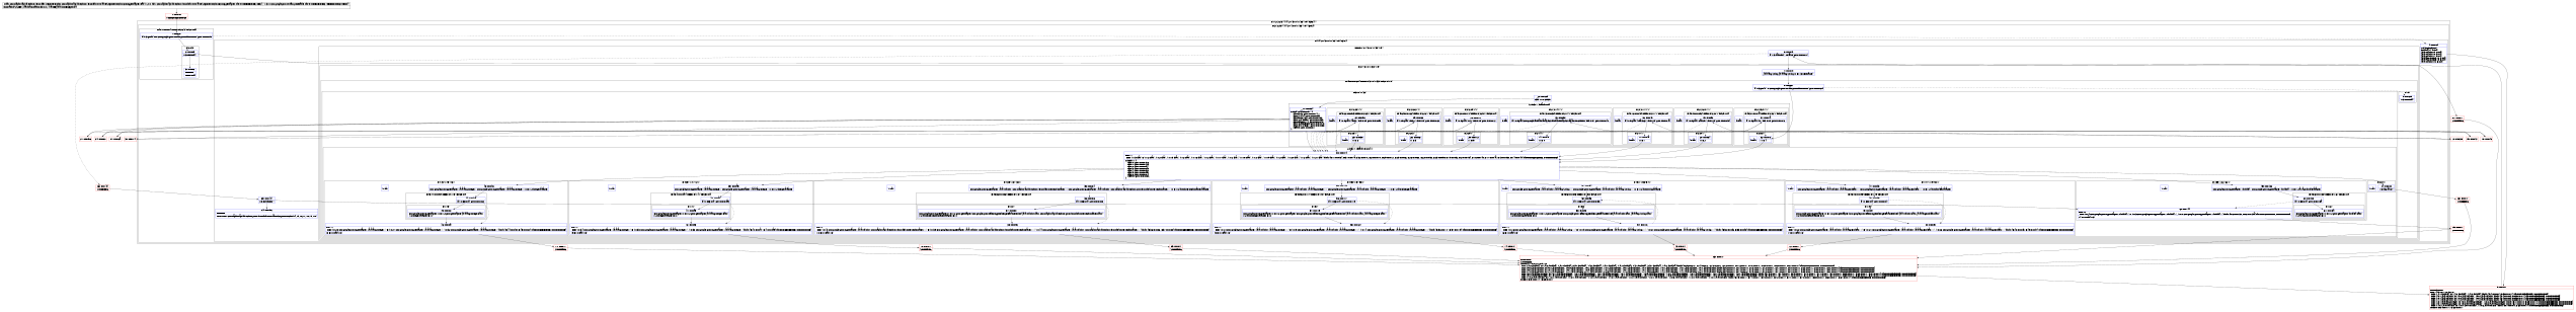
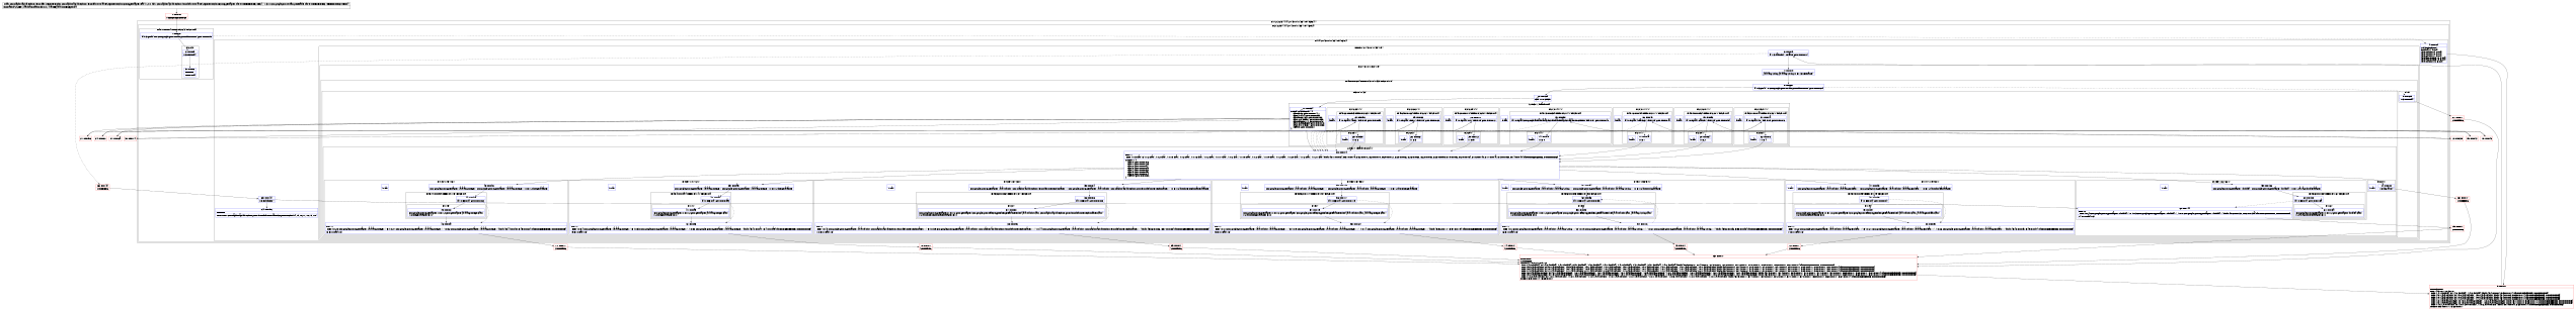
  digraph {
    node [color=blue shape=record]
    n1 [label="{2\:\ 0x0009|r13.nextNull()\l}"]
    n2 [label="{3\:\ 0x000c|RETURN\l|return null\l}"]
    n3 [label="{1\:\ 0x0007|if (r13.peek() == com.google.gson.stream.JsonToken.NULL) goto L_0x0009\l}"]
    n4 [label="{32\:\ 0x007c|r1 = 4\l}"]
    n5 [label="{|break\l}"]
    n6 [label="{31\:\ 0x007a|if (r0.equals(\"in\") == true) goto L_0x007c\l}"]
    n7 [label="{|break\l}"]
    n8 [label="{29\:\ 0x0072|r1 = 5\l}"]
    n9 [label="{|break\l}"]
    n10 [label="{28\:\ 0x0070|if (r0.equals(\"out\") == true) goto L_0x0072\l}"]
    n11 [label="{|break\l}"]
    n12 [label="{26\:\ 0x0068|r1 = 3\l}"]
    n13 [label="{|break\l}"]
    n14 [label="{25\:\ 0x0066|if (r0.equals(\"entry\") == true) goto L_0x0068\l}"]
    n15 [label="{|break\l}"]
    n16 [label="{23\:\ 0x005e|r1 = 6\l}"]
    n17 [label="{|break\l}"]
    n18 [label="{22\:\ 0x005c|if (r0.equals(\"lanes\") == true) goto L_0x005e\l}"]
    n19 [label="{|break\l}"]
    n20 [label="{20\:\ 0x0054|r1 = 2\l}"]
    n21 [label="{|break\l}"]
    n22 [label="{19\:\ 0x0052|if (r0.equals(\"classes\") == true) goto L_0x0054\l}"]
    n23 [label="{|break\l}"]
    n24 [label="{17\:\ 0x004a|r1 = 1\l}"]
    n25 [label="{|break\l}"]
    n26 [label="{16\:\ 0x0048|if (r0.equals(\"bearings\") == true) goto L_0x004a\l}"]
    n27 [label="{|break\l}"]
    n28 [label="{14\:\ 0x0040|r1 = 0\l}"]
    n29 [label="{|break\l}"]
    n30 [label="{13\:\ 0x003e|if (r0.equals(com.google.firebase.analytics.FirebaseAnalytics.Param.LOCATION) == true) goto L_0x0040\l}"]
    n31 [label="{|break\l}"]
    n32 [label="{11\:\ 0x0034|switch(r0.hashCode()) \{\l    case 3365: goto L_0x0074;\l    case 110414: goto L_0x006a;\l    case 96667762: goto L_0x0060;\l    case 102738951: goto L_0x0056;\l    case 853620774: goto L_0x004c;\l    case 1325825669: goto L_0x0042;\l    case 1901043637: goto L_0x0038;\l    default: goto L_0x0037;\l\}\l}"]
    n33 [label="{61\:\ 0x013a|com.google.gson.TypeAdapter r0 = r12.gson.getAdapter(double[].class)\lr12.array__double_adapter = r0\l}"]
    n34 [label="{60\:\ 0x0138|if (r0 == null) goto L_0x013a\l}"]
    n35 [label="{59\:\ 0x0136|com.google.gson.TypeAdapter\<double[]\> com.google.gson.TypeAdapter\<double[]\> r0 = r12.array__double_adapter\l}"]
    n36 [label="{62\:\ 0x0144|PHI: r0 \l  PHI: (r0v4 com.google.gson.TypeAdapter\<double[]\>) = (r0v3 com.google.gson.TypeAdapter\<double[]\>), (r0v8 com.google.gson.TypeAdapter\<double[]\>) binds: [B:60:0x0138, B:61:0x013a] A[DONT_GENERATE, DONT_INLINE]\l|r4 = r0.read(r13)\l}"]
    n37 [label="{|break\l}"]
    n38 [label="{57\:\ 0x0119|com.google.gson.TypeAdapter r0 = r12.gson.getAdapter(com.google.gson.reflect.TypeToken.getParameterized(java.util.List.class, java.lang.Integer.class))\lr12.list__integer_adapter = r0\l}"]
    n39 [label="{56\:\ 0x0117|if (r0 == null) goto L_0x0119\l}"]
    n40 [label="{55\:\ 0x0115|com.google.gson.TypeAdapter\<java.util.List\<java.lang.Integer\>\> com.google.gson.TypeAdapter\<java.util.List\<java.lang.Integer\>\> r0 = r12.list__integer_adapter\l}"]
    n41 [label="{58\:\ 0x012d|PHI: r0 \l  PHI: (r0v10 com.google.gson.TypeAdapter\<java.util.List\<java.lang.Integer\>\>) = (r0v9 com.google.gson.TypeAdapter\<java.util.List\<java.lang.Integer\>\>), (r0v14 com.google.gson.TypeAdapter\<java.util.List\<java.lang.Integer\>\>) binds: [B:56:0x0117, B:57:0x0119] A[DONT_GENERATE, DONT_INLINE]\l|r5 = r0.read(r13)\l}"]
    n42 [label="{|break\l}"]
    n43 [label="{53\:\ 0x00f8|com.google.gson.TypeAdapter r0 = r12.gson.getAdapter(com.google.gson.reflect.TypeToken.getParameterized(java.util.List.class, java.lang.String.class))\lr12.list__string_adapter = r0\l}"]
    n44 [label="{52\:\ 0x00f6|if (r0 == null) goto L_0x00f8\l}"]
    n45 [label="{51\:\ 0x00f4|com.google.gson.TypeAdapter\<java.util.List\<java.lang.String\>\> com.google.gson.TypeAdapter\<java.util.List\<java.lang.String\>\> r0 = r12.list__string_adapter\l}"]
    n46 [label="{54\:\ 0x010c|PHI: r0 \l  PHI: (r0v16 com.google.gson.TypeAdapter\<java.util.List\<java.lang.String\>\>) = (r0v15 com.google.gson.TypeAdapter\<java.util.List\<java.lang.String\>\>), (r0v20 com.google.gson.TypeAdapter\<java.util.List\<java.lang.String\>\>) binds: [B:52:0x00f6, B:53:0x00f8] A[DONT_GENERATE, DONT_INLINE]\l|r6 = r0.read(r13)\l}"]
    n47 [label="{|break\l}"]
    n48 [label="{49\:\ 0x00d7|com.google.gson.TypeAdapter r0 = r12.gson.getAdapter(com.google.gson.reflect.TypeToken.getParameterized(java.util.List.class, java.lang.Boolean.class))\lr12.list__boolean_adapter = r0\l}"]
    n49 [label="{48\:\ 0x00d5|if (r0 == null) goto L_0x00d7\l}"]
    n50 [label="{47\:\ 0x00d3|com.google.gson.TypeAdapter\<java.util.List\<java.lang.Boolean\>\> com.google.gson.TypeAdapter\<java.util.List\<java.lang.Boolean\>\> r0 = r12.list__boolean_adapter\l}"]
    n51 [label="{50\:\ 0x00eb|PHI: r0 \l  PHI: (r0v22 com.google.gson.TypeAdapter\<java.util.List\<java.lang.Boolean\>\>) = (r0v21 com.google.gson.TypeAdapter\<java.util.List\<java.lang.Boolean\>\>), (r0v26 com.google.gson.TypeAdapter\<java.util.List\<java.lang.Boolean\>\>) binds: [B:48:0x00d5, B:49:0x00d7] A[DONT_GENERATE, DONT_INLINE]\l|r7 = r0.read(r13)\l}"]
    n52 [label="{|break\l}"]
    n53 [label="{45\:\ 0x00c0|com.google.gson.TypeAdapter r0 = r12.gson.getAdapter(java.lang.Integer.class)\lr12.integer_adapter = r0\l}"]
    n54 [label="{44\:\ 0x00be|if (r0 == null) goto L_0x00c0\l}"]
    n55 [label="{43\:\ 0x00bc|com.google.gson.TypeAdapter\<java.lang.Integer\> com.google.gson.TypeAdapter\<java.lang.Integer\> r0 = r12.integer_adapter\l}"]
    n56 [label="{46\:\ 0x00ca|PHI: r0 \l  PHI: (r0v28 com.google.gson.TypeAdapter\<java.lang.Integer\>) = (r0v27 com.google.gson.TypeAdapter\<java.lang.Integer\>), (r0v32 com.google.gson.TypeAdapter\<java.lang.Integer\>) binds: [B:44:0x00be, B:45:0x00c0] A[DONT_GENERATE, DONT_INLINE]\l|r8 = r0.read(r13)\l}"]
    n57 [label="{|break\l}"]
    n58 [label="{41\:\ 0x00a9|com.google.gson.TypeAdapter r0 = r12.gson.getAdapter(java.lang.Integer.class)\lr12.integer_adapter = r0\l}"]
    n59 [label="{40\:\ 0x00a7|if (r0 == null) goto L_0x00a9\l}"]
    n60 [label="{39\:\ 0x00a5|com.google.gson.TypeAdapter\<java.lang.Integer\> com.google.gson.TypeAdapter\<java.lang.Integer\> r0 = r12.integer_adapter\l}"]
    n61 [label="{42\:\ 0x00b3|PHI: r0 \l  PHI: (r0v34 com.google.gson.TypeAdapter\<java.lang.Integer\>) = (r0v33 com.google.gson.TypeAdapter\<java.lang.Integer\>), (r0v38 com.google.gson.TypeAdapter\<java.lang.Integer\>) binds: [B:40:0x00a7, B:41:0x00a9] A[DONT_GENERATE, DONT_INLINE]\l|r9 = r0.read(r13)\l}"]
    n62 [label="{|break\l}"]
    n63 [label="{37\:\ 0x0088|com.google.gson.TypeAdapter r0 = r12.gson.getAdapter(com.google.gson.reflect.TypeToken.getParameterized(java.util.List.class, com.mapbox.api.directions.p008v5.models.IntersectionLanes.class))\lr12.list__intersectionLanes_adapter = r0\l}"]
    n64 [label="{36\:\ 0x0086|if (r0 == null) goto L_0x0088\l}"]
    n65 [label="{35\:\ 0x0084|com.google.gson.TypeAdapter\<java.util.List\<com.mapbox.api.directions.v5.models.IntersectionLanes\>\> com.google.gson.TypeAdapter\<java.util.List\<com.mapbox.api.directions.p008v5.models.IntersectionLanes\>\> r0 = r12.list__intersectionLanes_adapter\l}"]
    n66 [label="{38\:\ 0x009c|PHI: r0 \l  PHI: (r0v40 com.google.gson.TypeAdapter\<java.util.List\<com.mapbox.api.directions.v5.models.IntersectionLanes\>\>) = (r0v39 com.google.gson.TypeAdapter\<java.util.List\<com.mapbox.api.directions.v5.models.IntersectionLanes\>\>), (r0v44 com.google.gson.TypeAdapter\<java.util.List\<com.mapbox.api.directions.v5.models.IntersectionLanes\>\>) binds: [B:36:0x0086, B:37:0x0088] A[DONT_GENERATE, DONT_INLINE]\l|r10 = r0.read(r13)\l}"]
    n67 [label="{|break\l}"]
    n68 [label="{34\:\ 0x0080|r13.skipValue()\l}"]
    n69 [label="{|break\l}"]
    n70 [label="{33\:\ 0x007d|PHI: r1 \l  PHI: (r1v3 char) = (r1v2 char), (r1v2 char), (r1v15 char), (r1v2 char), (r1v16 char), (r1v2 char), (r1v17 char), (r1v2 char), (r1v18 char), (r1v2 char), (r1v19 char), (r1v2 char), (r1v20 char), (r1v2 char), (r1v21 char) binds: [B:11:0x0034, B:31:0x007a, B:32:0x007c, B:28:0x0070, B:29:0x0072, B:25:0x0066, B:26:0x0068, B:22:0x005c, B:23:0x005e, B:19:0x0052, B:20:0x0054, B:16:0x0048, B:17:0x004a, B:13:0x003e, B:14:0x0040] A[DONT_GENERATE, DONT_INLINE]\l|switch(r1) \{\l    case 0: goto L_0x0136;\l    case 1: goto L_0x0115;\l    case 2: goto L_0x00f4;\l    case 3: goto L_0x00d3;\l    case 4: goto L_0x00bc;\l    case 5: goto L_0x00a5;\l    case 6: goto L_0x0084;\l    default: goto L_0x0080;\l\}\l}"]
    n71 [label="{10\:\ 0x002d|char r1 = 65535\l}"]
    n72 [label="{9\:\ 0x0029|r13.nextNull()\l}"]
    n73 [label="{8\:\ 0x0027|if (r13.peek() != com.google.gson.stream.JsonToken.NULL) goto L_0x002d\l}"]
    n74 [label="{7\:\ 0x001d|java.lang.String java.lang.String r0 = r13.nextName()\l}"]
    n75 [label="{6\:\ 0x001b|if (r13.hasNext() != false) goto L_0x001d\l}"]
    n76 [label="{4\:\ 0x000d|r13.beginObject()\ldouble[] r4 = null\ljava.util.List r5 = null\ljava.util.List r6 = null\ljava.util.List r7 = null\ljava.lang.Integer r8 = null\ljava.lang.Integer r9 = null\ljava.util.List r10 = null\l}"]
    n77 [label="{63\:\ 0x014d|r13.endObject()\l}"]
    n78 [label="{64\:\ 0x0156|RETURN\l|return new com.mapbox.api.directions.p008v5.models.AutoValue_StepIntersection(r4, r5, r6, r7, r8, r9, r10)\l}"]
    n79 [color=red label="{12\:\ 0x0038}"]
    n80 [color=red label="{15\:\ 0x0042}"]
    n81 [color=red label="{18\:\ 0x004c}"]
    n82 [color=red label="{21\:\ 0x0056}"]
    n83 [color=red label="{24\:\ 0x0060}"]
    n84 [color=red label="{27\:\ 0x006a}"]
    n85 [color=red label="{30\:\ 0x0074}"]
    n86 [color=red label="{75\:\ 0x0017|SYNTHETIC\l}"]
    n87 [color=red label="{74\:\ 0x0017|SYNTHETIC\l}"]
    n88 [color=red label="{73\:\ 0x0017|SYNTHETIC\l}"]
    n89 [color=red label="{72\:\ 0x0017|SYNTHETIC\l}"]
    n90 [color=red label="{71\:\ 0x0017|SYNTHETIC\l}"]
    n91 [color=red label="{70\:\ 0x0017|SYNTHETIC\l}"]
    n92 [color=red label="{69\:\ 0x0017|SYNTHETIC\l}"]
    n93 [color=red label="{68\:\ 0x0017|SYNTHETIC\l}"]
    n94 [color=red label="{67\:\ 0x0017|SYNTHETIC\l}"]
    n95 [color=red label="{66\:\ 0x014d|SYNTHETIC\l}"]
    n96 [color=red label="{5\:\ 0x0017|LOOP_START\lPHI: r4 r5 r6 r7 r8 r9 r10 \l  PHI: (r4v1 double[]) = (r4v0 double[]), (r4v2 double[]) binds: [B:4:0x000d, B:65:0x0017] A[DONT_GENERATE, DONT_INLINE]\l  PHI: (r5v1 java.util.List) = (r5v0 java.util.List), (r5v2 java.util.List) binds: [B:4:0x000d, B:65:0x0017] A[DONT_GENERATE, DONT_INLINE]\l  PHI: (r6v1 java.util.List) = (r6v0 java.util.List), (r6v2 java.util.List) binds: [B:4:0x000d, B:65:0x0017] A[DONT_GENERATE, DONT_INLINE]\l  PHI: (r7v1 java.util.List) = (r7v0 java.util.List), (r7v2 java.util.List) binds: [B:4:0x000d, B:65:0x0017] A[DONT_GENERATE, DONT_INLINE]\l  PHI: (r8v1 java.lang.Integer) = (r8v0 java.lang.Integer), (r8v2 java.lang.Integer) binds: [B:4:0x000d, B:65:0x0017] A[DONT_GENERATE, DONT_INLINE]\l  PHI: (r9v1 java.lang.Integer) = (r9v0 java.lang.Integer), (r9v2 java.lang.Integer) binds: [B:4:0x000d, B:65:0x0017] A[DONT_GENERATE, DONT_INLINE]\l  PHI: (r10v1 java.util.List) = (r10v0 java.util.List), (r10v2 java.util.List) binds: [B:4:0x000d, B:65:0x0017] A[DONT_GENERATE, DONT_INLINE]\lLOOP:0: B:5:0x0017\-\>B:65:0x0017\l}"]
    n97 [color=red label="{65\:\ 0x0017|LOOP_END\lSYNTHETIC\lSTART: r4 r5 r6 r7 r8 r9 r10 \l  PHI: (r4v2 double[]) = (r4v3 double[]), (r4v1 double[]), (r4v1 double[]), (r4v1 double[]), (r4v1 double[]), (r4v1 double[]), (r4v1 double[]), (r4v1 double[]), (r4v1 double[]) binds: [B:75:0x0017, B:74:0x0017, B:73:0x0017, B:72:0x0017, B:71:0x0017, B:70:0x0017, B:69:0x0017, B:68:0x0017, B:67:0x0017] A[DONT_GENERATE, DONT_INLINE]\l  PHI: (r5v2 java.util.List) = (r5v1 java.util.List), (r5v3 java.util.List), (r5v1 java.util.List), (r5v1 java.util.List), (r5v1 java.util.List), (r5v1 java.util.List), (r5v1 java.util.List), (r5v1 java.util.List), (r5v1 java.util.List) binds: [B:75:0x0017, B:74:0x0017, B:73:0x0017, B:72:0x0017, B:71:0x0017, B:70:0x0017, B:69:0x0017, B:68:0x0017, B:67:0x0017] A[DONT_GENERATE, DONT_INLINE]\l  PHI: (r6v2 java.util.List) = (r6v1 java.util.List), (r6v1 java.util.List), (r6v3 java.util.List), (r6v1 java.util.List), (r6v1 java.util.List), (r6v1 java.util.List), (r6v1 java.util.List), (r6v1 java.util.List), (r6v1 java.util.List) binds: [B:75:0x0017, B:74:0x0017, B:73:0x0017, B:72:0x0017, B:71:0x0017, B:70:0x0017, B:69:0x0017, B:68:0x0017, B:67:0x0017] A[DONT_GENERATE, DONT_INLINE]\l  PHI: (r7v2 java.util.List) = (r7v1 java.util.List), (r7v1 java.util.List), (r7v1 java.util.List), (r7v3 java.util.List), (r7v1 java.util.List), (r7v1 java.util.List), (r7v1 java.util.List), (r7v1 java.util.List), (r7v1 java.util.List) binds: [B:75:0x0017, B:74:0x0017, B:73:0x0017, B:72:0x0017, B:71:0x0017, B:70:0x0017, B:69:0x0017, B:68:0x0017, B:67:0x0017] A[DONT_GENERATE, DONT_INLINE]\l  PHI: (r8v2 java.lang.Integer) = (r8v1 java.lang.Integer), (r8v1 java.lang.Integer), (r8v1 java.lang.Integer), (r8v1 java.lang.Integer), (r8v3 java.lang.Integer), (r8v1 java.lang.Integer), (r8v1 java.lang.Integer), (r8v1 java.lang.Integer), (r8v1 java.lang.Integer) binds: [B:75:0x0017, B:74:0x0017, B:73:0x0017, B:72:0x0017, B:71:0x0017, B:70:0x0017, B:69:0x0017, B:68:0x0017, B:67:0x0017] A[DONT_GENERATE, DONT_INLINE]\l  PHI: (r9v2 java.lang.Integer) = (r9v1 java.lang.Integer), (r9v1 java.lang.Integer), (r9v1 java.lang.Integer), (r9v1 java.lang.Integer), (r9v1 java.lang.Integer), (r9v3 java.lang.Integer), (r9v1 java.lang.Integer), (r9v1 java.lang.Integer), (r9v1 java.lang.Integer) binds: [B:75:0x0017, B:74:0x0017, B:73:0x0017, B:72:0x0017, B:71:0x0017, B:70:0x0017, B:69:0x0017, B:68:0x0017, B:67:0x0017] A[DONT_GENERATE, DONT_INLINE]\l  PHI: (r10v2 java.util.List) = (r10v1 java.util.List), (r10v1 java.util.List), (r10v1 java.util.List), (r10v1 java.util.List), (r10v1 java.util.List), (r10v1 java.util.List), (r10v3 java.util.List), (r10v1 java.util.List), (r10v1 java.util.List) binds: [B:75:0x0017, B:74:0x0017, B:73:0x0017, B:72:0x0017, B:71:0x0017, B:70:0x0017, B:69:0x0017, B:68:0x0017, B:67:0x0017] A[DONT_GENERATE, DONT_INLINE]\lLOOP:0: B:5:0x0017\-\>B:65:0x0017\l}"]
    n98 [color=red label="{0\:\ 0x0000|MTH_ENTER_BLOCK\l}"]
    n99 [label="{public com.mapbox.api.directions.v5.models.StepIntersection com.mapbox.api.directions.v5.models.AutoValue_StepIntersection.GsonTypeAdapter.read((r12v0 'this' com.mapbox.api.directions.v5.models.AutoValue_StepIntersection$GsonTypeAdapter A[IMMUTABLE_TYPE, THIS]), (r13v0 com.google.gson.stream.JsonReader A[IMMUTABLE_TYPE, METHOD_ARGUMENT]))  | Annotation[SYSTEM, dalvik.annotation.Throws, \{value=[java.io.IOException]\}]\l}" color=""]
    subgraph cluster_1 {
      label="R(1:(2:(2:2|3)|(4:4|(2:7|(3:10|11|33)(1:9))|63|64)))"
      subgraph cluster_2 {
        label="R(2:(2:2|3)|(4:4|(2:7|(3:10|11|33)(1:9))|63|64))"
        subgraph cluster_3 {
          label="IF [B:1:0x0007] THEN: R(2:2|3) ELSE: null"
          n3
          subgraph cluster_4 {
            label="R(2:2|3)"
            n1
            n2
          }
        }
        subgraph cluster_5 {
          label="R(4:4|(2:7|(3:10|11|33)(1:9))|63|64)"
          n76
          n77
          n78
          subgraph cluster_6 {
            label="LOOP:0: (2:7|(3:10|11|33)(1:9))"
            n75
            subgraph cluster_7 {
              label="R(2:7|(3:10|11|33)(1:9))"
              n74
              subgraph cluster_8 {
                label="IF [B:8:0x0027] THEN: R(3:10|11|33) ELSE: R(1:9)"
                n73
                subgraph cluster_9 {
                  label="R(3:10|11|33)"
                  n71
                  subgraph cluster_10 {
                    label="Switch: 7, default: null"
                    n32
                    subgraph cluster_11 {
                      label="R(2:(2:32|1)|1)"
                      n7
                      subgraph cluster_12 {
                        label="IF [B:31:0x007a] THEN: R(2:32|1) ELSE: null"
                        n6
                        subgraph cluster_13 {
                          label="R(2:32|1)"
                          n4
                          n5
                        }
                      }
                    }
                    subgraph cluster_14 {
                      label="R(2:(2:29|1)|1)"
                      n11
                      subgraph cluster_15 {
                        label="IF [B:28:0x0070] THEN: R(2:29|1) ELSE: null"
                        n10
                        subgraph cluster_16 {
                          label="R(2:29|1)"
                          n8
                          n9
                        }
                      }
                    }
                    subgraph cluster_17 {
                      label="R(2:(2:26|1)|1)"
                      n15
                      subgraph cluster_18 {
                        label="IF [B:25:0x0066] THEN: R(2:26|1) ELSE: null"
                        n14
                        subgraph cluster_19 {
                          label="R(2:26|1)"
                          n12
                          n13
                        }
                      }
                    }
                    subgraph cluster_20 {
                      label="R(2:(2:23|1)|1)"
                      n19
                      subgraph cluster_21 {
                        label="IF [B:22:0x005c] THEN: R(2:23|1) ELSE: null"
                        n18
                        subgraph cluster_22 {
                          label="R(2:23|1)"
                          n16
                          n17
                        }
                      }
                    }
                    subgraph cluster_23 {
                      label="R(2:(2:20|1)|1)"
                      n23
                      subgraph cluster_24 {
                        label="IF [B:19:0x0052] THEN: R(2:20|1) ELSE: null"
                        n22
                        subgraph cluster_25 {
                          label="R(2:20|1)"
                          n20
                          n21
                        }
                      }
                    }
                    subgraph cluster_26 {
                      label="R(2:(2:17|1)|1)"
                      n27
                      subgraph cluster_27 {
                        label="IF [B:16:0x0048] THEN: R(2:17|1) ELSE: null"
                        n26
                        subgraph cluster_28 {
                          label="R(2:17|1)"
                          n24
                          n25
                        }
                      }
                    }
                    subgraph cluster_29 {
                      label="R(2:(2:14|1)|1)"
                      n31
                      subgraph cluster_30 {
                        label="IF [B:13:0x003e] THEN: R(2:14|1) ELSE: null"
                        n30
                        subgraph cluster_31 {
                          label="R(2:14|1)"
                          n28
                          n29
                        }
                      }
                    }
                  }
                  subgraph cluster_32 {
                    label="Switch: 7, default: R(2:34|1)"
                    n70
                    subgraph cluster_33 {
                      label="R(4:59|(1:61)|62|1)"
                      n35
                      n36
                      n37
                      subgraph cluster_34 {
                        label="IF [B:60:0x0138] THEN: R(1:61) ELSE: null"
                        n34
                        subgraph cluster_35 {
                          label="R(1:61)"
                          n33
                        }
                      }
                    }
                    subgraph cluster_36 {
                      label="R(4:55|(1:57)|58|1)"
                      n40
                      n41
                      n42
                      subgraph cluster_37 {
                        label="IF [B:56:0x0117] THEN: R(1:57) ELSE: null"
                        n39
                        subgraph cluster_38 {
                          label="R(1:57)"
                          n38
                        }
                      }
                    }
                    subgraph cluster_39 {
                      label="R(4:51|(1:53)|54|1)"
                      n45
                      n46
                      n47
                      subgraph cluster_40 {
                        label="IF [B:52:0x00f6] THEN: R(1:53) ELSE: null"
                        n44
                        subgraph cluster_41 {
                          label="R(1:53)"
                          n43
                        }
                      }
                    }
                    subgraph cluster_42 {
                      label="R(4:47|(1:49)|50|1)"
                      n50
                      n51
                      n52
                      subgraph cluster_43 {
                        label="IF [B:48:0x00d5] THEN: R(1:49) ELSE: null"
                        n49
                        subgraph cluster_44 {
                          label="R(1:49)"
                          n48
                        }
                      }
                    }
                    subgraph cluster_45 {
                      label="R(4:43|(1:45)|46|1)"
                      n55
                      n56
                      n57
                      subgraph cluster_46 {
                        label="IF [B:44:0x00be] THEN: R(1:45) ELSE: null"
                        n54
                        subgraph cluster_47 {
                          label="R(1:45)"
                          n53
                        }
                      }
                    }
                    subgraph cluster_48 {
                      label="R(4:39|(1:41)|42|1)"
                      n60
                      n61
                      n62
                      subgraph cluster_49 {
                        label="IF [B:40:0x00a7] THEN: R(1:41) ELSE: null"
                        n59
                        subgraph cluster_50 {
                          label="R(1:41)"
                          n58
                        }
                      }
                    }
                    subgraph cluster_51 {
                      label="R(4:35|(1:37)|38|1)"
                      n65
                      n66
                      n67
                      subgraph cluster_52 {
                        label="IF [B:36:0x0086] THEN: R(1:37) ELSE: null"
                        n64
                        subgraph cluster_53 {
                          label="R(1:37)"
                          n63
                        }
                      }
                    }
                    subgraph cluster_54 {
                      label="R(2:34|1)"
                      n68
                      n69
                    }
                  }
                }
                subgraph cluster_55 {
                  label="R(1:9)"
                  n72
                }
              }
            }
          }
        }
      }
    }
    n1 -> n2
    n3 -> n1
    n3 -> n76 [style=dashed]
    n4 -> n70
    n6 -> n4
    n6 -> n70 [style=dashed]
    n8 -> n70
    n10 -> n8
    n10 -> n70 [style=dashed]
    n12 -> n70
    n14 -> n12
    n14 -> n70 [style=dashed]
    n16 -> n70
    n18 -> n16
    n18 -> n70 [style=dashed]
    n20 -> n70
    n22 -> n20
    n22 -> n70 [style=dashed]
    n24 -> n70
    n26 -> n24
    n26 -> n70 [style=dashed]
    n28 -> n70
    n30 -> n28
    n30 -> n70 [style=dashed]
    n32 -> n70
    n32 -> n79
    n32 -> n80
    n32 -> n81
    n32 -> n82
    n32 -> n83
    n32 -> n84
    n32 -> n85
    n34 -> n33
    n34 -> n36 [style=dashed]
    n35 -> n34
    n36 -> n86
    n38 -> n41
    n39 -> n38
    n39 -> n41 [style=dashed]
    n40 -> n39
    n41 -> n87
    n43 -> n46
    n44 -> n43
    n45 -> n44
    n46 -> n44 [style=dashed]
    n46 -> n88
    n48 -> n51
    n49 -> n48
    n49 -> n51 [style=dashed]
    n50 -> n49
    n51 -> n89
    n53 -> n56
    n54 -> n53
    n54 -> n56 [style=dashed]
    n55 -> n54
    n56 -> n90
    n58 -> n61
    n59 -> n58
    n59 -> n61 [style=dashed]
    n60 -> n59
    n61 -> n91
    n63 -> n66
    n64 -> n63
    n64 -> n66 [style=dashed]
    n65 -> n64
    n66 -> n92
    n68 -> n93
    n70 -> n35
    n70 -> n40
    n70 -> n45
    n70 -> n50
    n70 -> n55
    n70 -> n60
    n70 -> n65
    n70 -> n68
    n71 -> n32
-   n1 -> n94
-   n73 -> n4
+   n72 -> n94
+   n73 -> n71
    n73 -> n72 [style=dashed]
    n74 -> n73
    n75 -> n74
    n75 -> n95 [style=dashed]
    n76 -> n96
    n77 -> n36
    n77 -> n78
    n79 -> n30
    n80 -> n26
    n81 -> n22
    n82 -> n18
    n83 -> n14
    n84 -> n10
    n85 -> n6
    n86 -> n97
    n87 -> n97
    n88 -> n97
    n89 -> n97
    n90 -> n97
    n91 -> n97
    n92 -> n97
    n93 -> n97
    n94 -> n97
    n95 -> n77
    n96 -> n75
    n97 -> n96
    n98 -> n3
    n99 -> n98
  }
